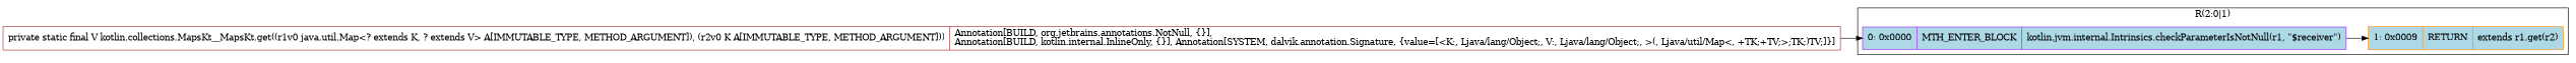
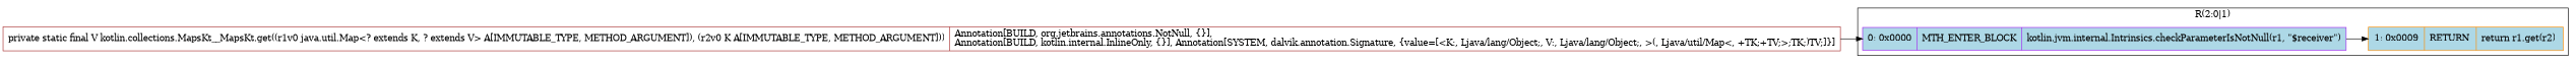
  digraph {
    rankdir=LR
    node [shape=record style=filled fillcolor=lightblue]
    n1 [color=purple label="{0\:\ 0x0000|MTH_ENTER_BLOCK\l|kotlin.jvm.internal.Intrinsics.checkParameterIsNotNull(r1, \"$receiver\")\l}"]
-   n2 [color=darkorange label="{1\:\ 0x0009|RETURN\l|extends r1.get(r2)\l}"]
+   n2 [color=darkorange label="{1\:\ 0x0009|RETURN\l|return r1.get(r2)\l}"]
    n3 [label="{private static final V kotlin.collections.MapsKt__MapsKt.get((r1v0 java.util.Map\<? extends K, ? extends V\> A[IMMUTABLE_TYPE, METHOD_ARGUMENT]), (r2v0 K A[IMMUTABLE_TYPE, METHOD_ARGUMENT]))  | Annotation[BUILD, org.jetbrains.annotations.NotNull, \{\}], \lAnnotation[BUILD, kotlin.internal.InlineOnly, \{\}], Annotation[SYSTEM, dalvik.annotation.Signature, \{value=[\<K:, Ljava\/lang\/Object;, V:, Ljava\/lang\/Object;, \>(, Ljava\/util\/Map\<, +TK;+TV;\>;TK;)TV;]\}]\l}" fillcolor=white color=brown]
    subgraph cluster_1 {
      label="R(2:0|1)"
      n1
      n2
    }
    n1 -> n2
    n3 -> n1
  }
